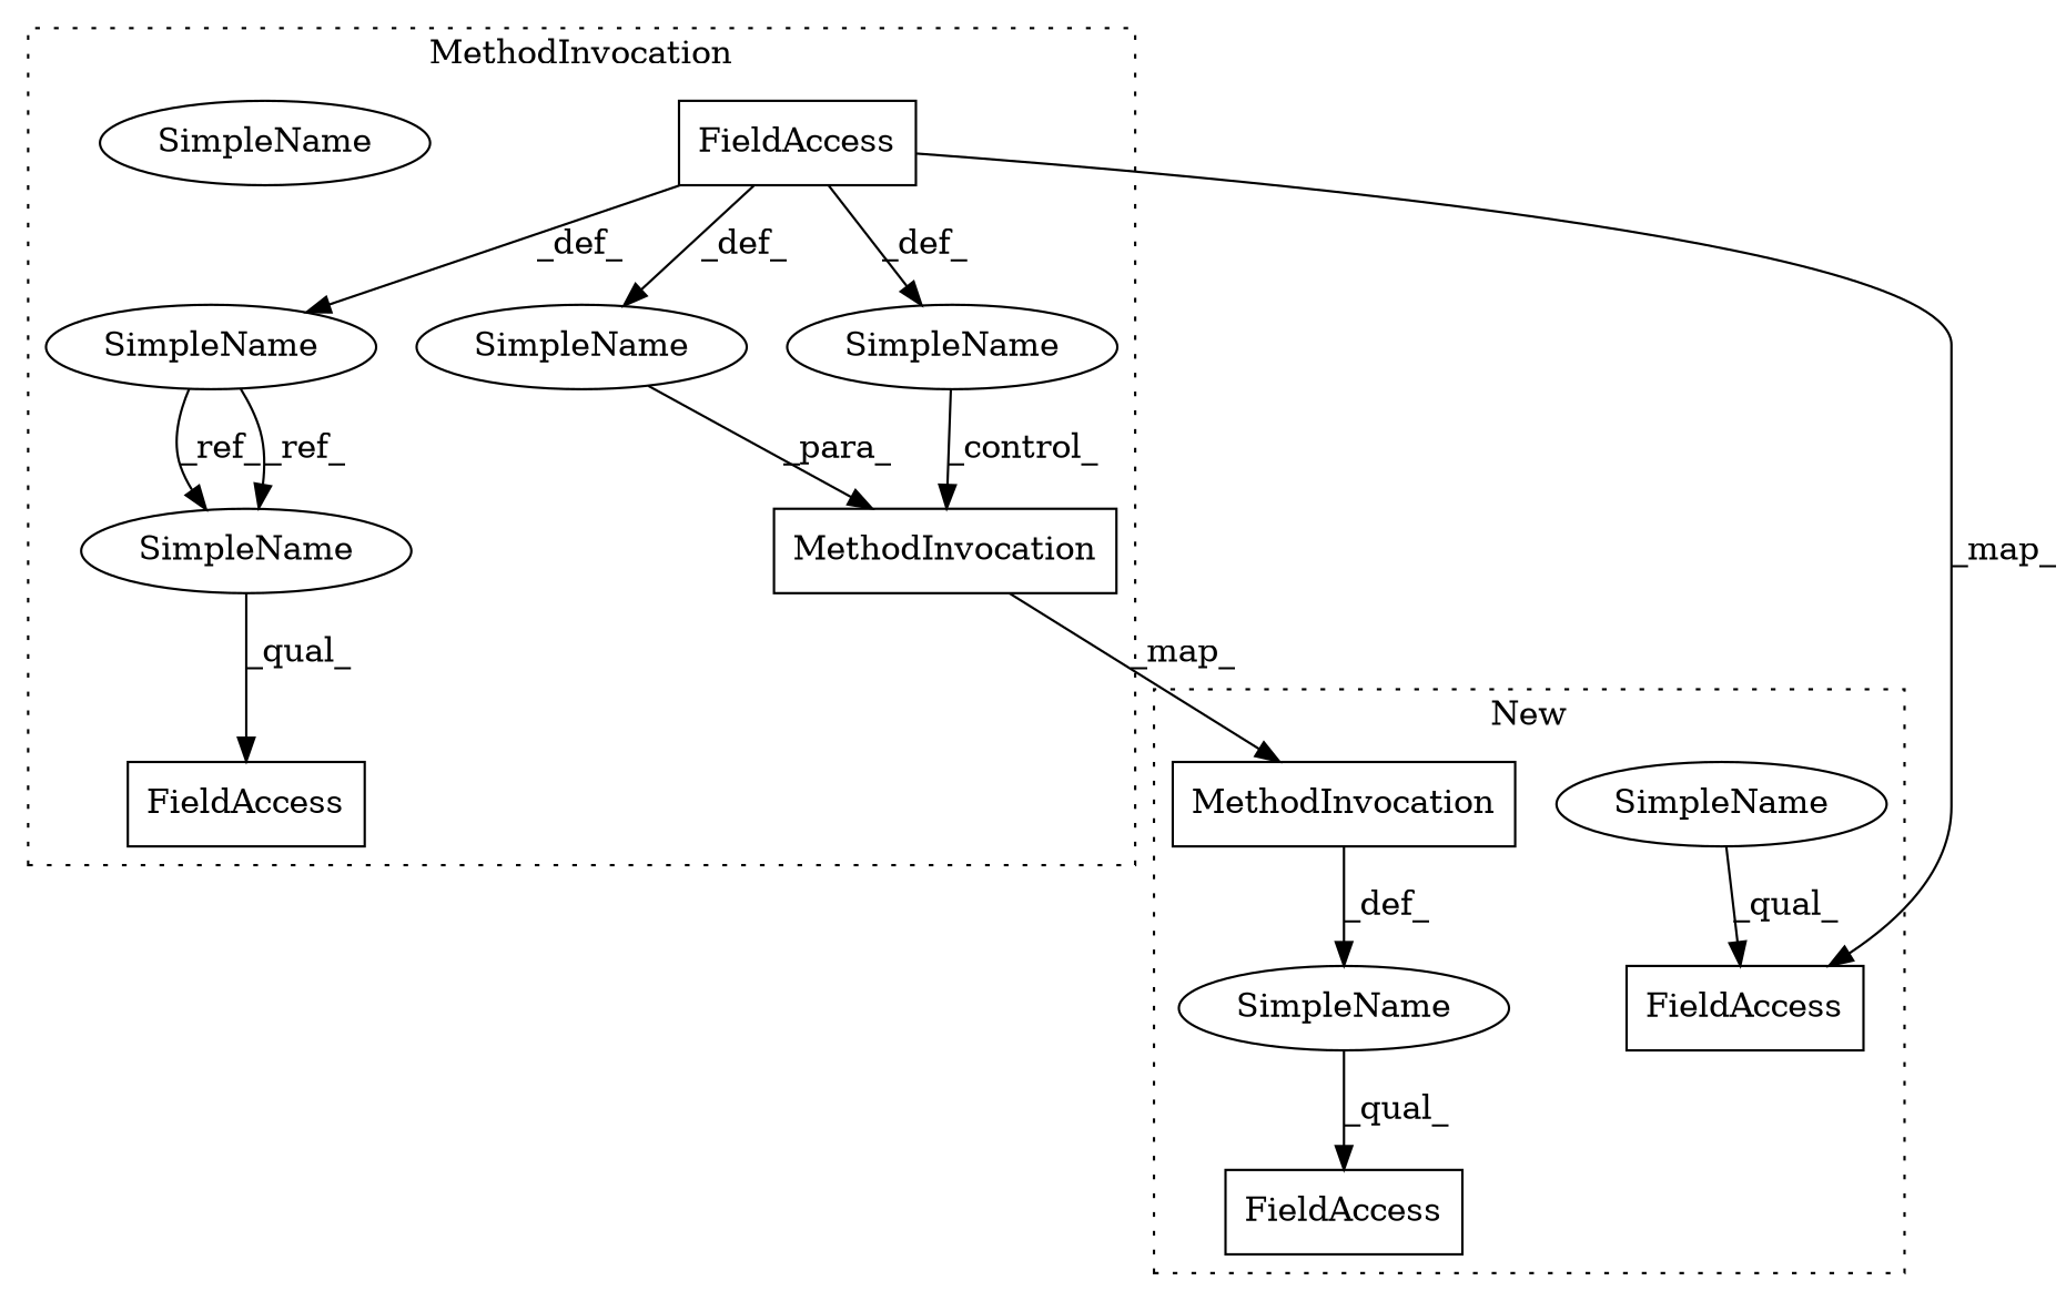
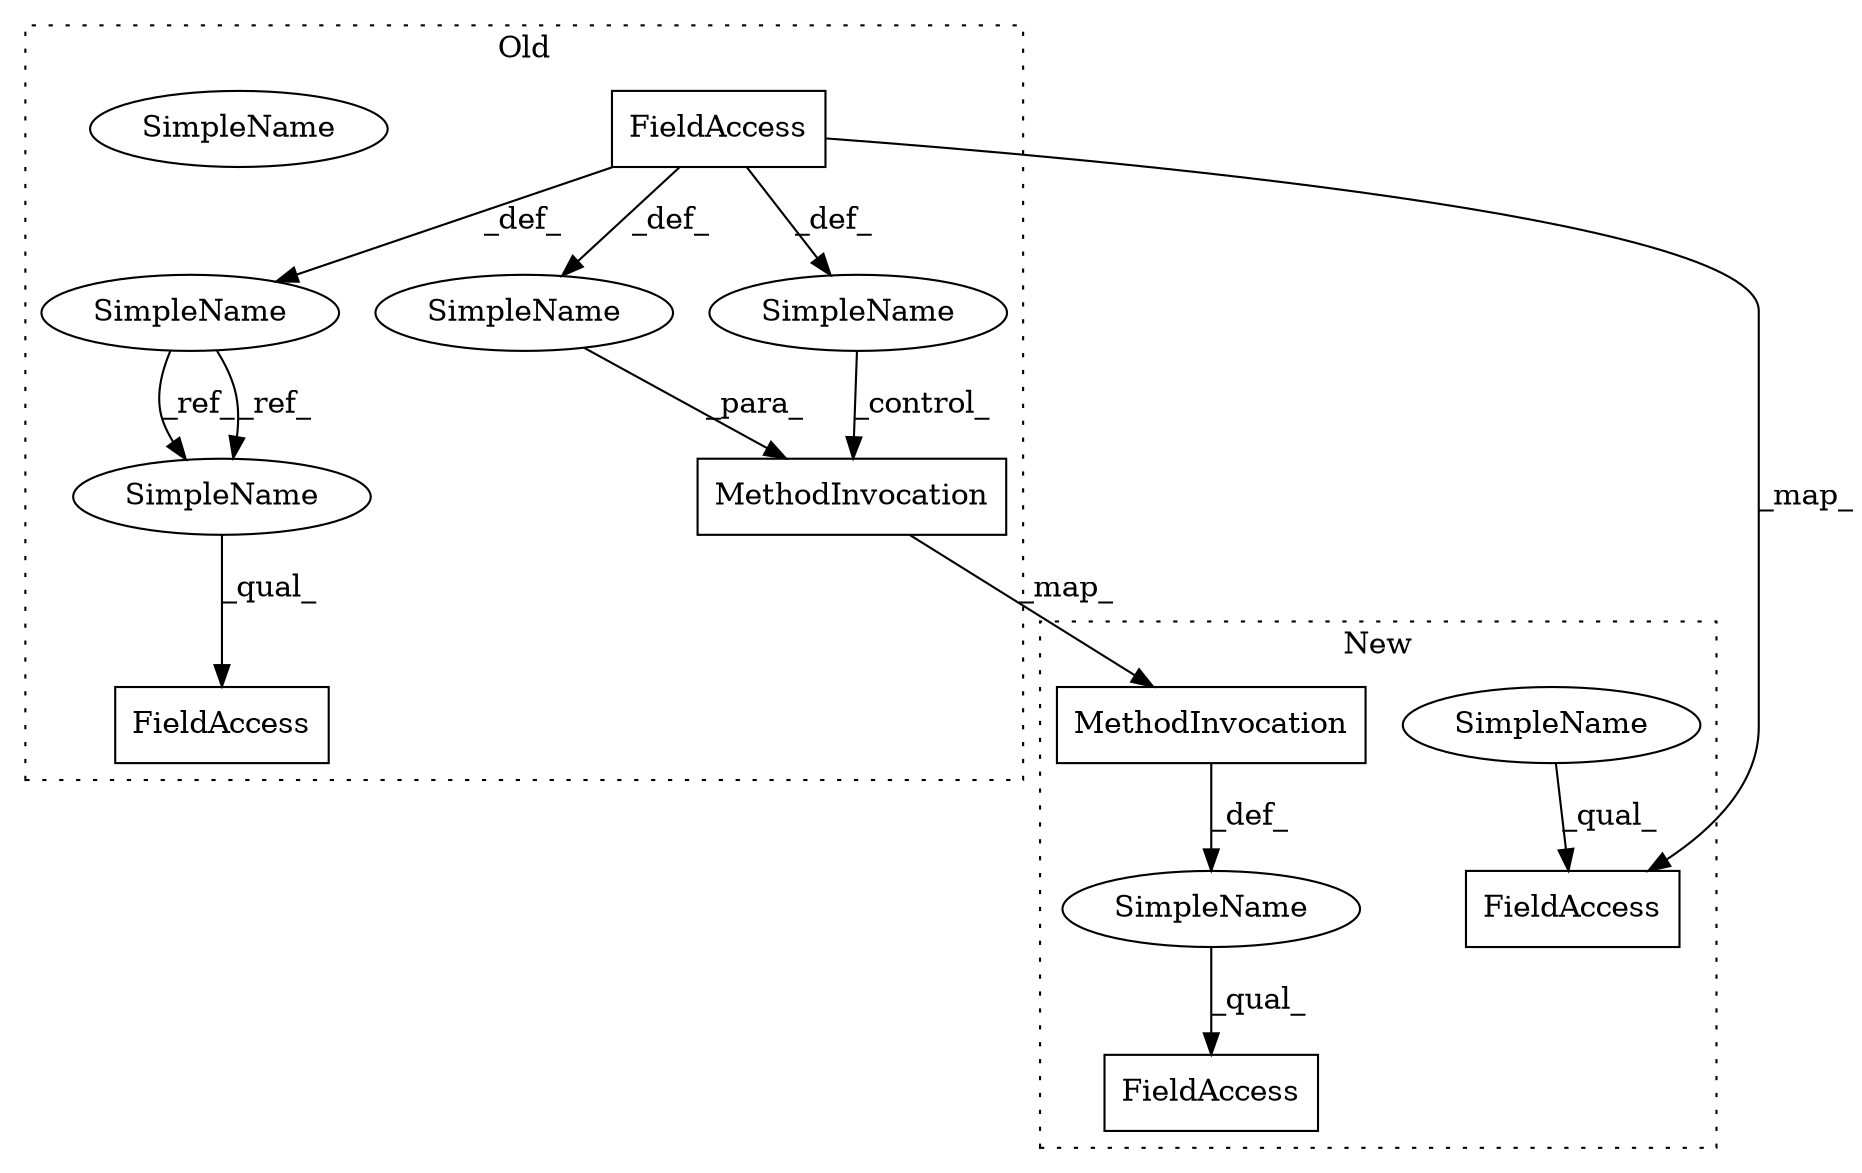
  digraph {
    node [a=42 l=5 shape=ellipse]
    n1 [a=22 l=7 label=FieldAccess s=4193 shape=box]
    n2 [a=22 l=11 label=FieldAccess s=4220 shape=box]
    n3 [a=32 l="8,1" label=MethodInvocation s="4277,4336" shape=box]
    n4 [label=SimpleName s=4220]
    n5 [label=SimpleName l=""]
    n6 [label=SimpleName l=""]
    n7 [label=SimpleName s=4187]
    n8 [label=SimpleName s=4220]
    n9 [a=22 l=70 label=FieldAccess s=5171 shape=box]
    n10 [a=22 l=7 label=FieldAccess s=5197 shape=box]
    n11 [a=32 l="8,1" label=MethodInvocation s="5177,5238" shape=box]
    n12 [label=SimpleName l=""]
    n13 [label=SimpleName s=5079]
    subgraph cluster_1 {
-     label=MethodInvocation
+     label=Old
      style=dotted
      n1
      n2
      n3
      n4
      n5
      n6
      n7
      n8
    }
    subgraph cluster_2 {
      label=New
      style=dotted
      n9
      n10
      n11
      n12
      n13
    }
    n1 -> n5 [label=_def_]
    n1 -> n6 [label=_def_]
    n1 -> n7 [label=_def_]
    n1 -> n10 [label=_map_]
    n3 -> n11 [label=_map_]
    n4 -> n2 [label=_qual_]
    n5 -> n3 [label=_para_]
    n6 -> n3 [label=_control_]
    n7 -> n4 [label=_ref_]
    n7 -> n4 [label=_ref_]
    n11 -> n12 [label=_def_]
    n12 -> n9 [label=_qual_]
    n13 -> n10 [label=_qual_]
  }
